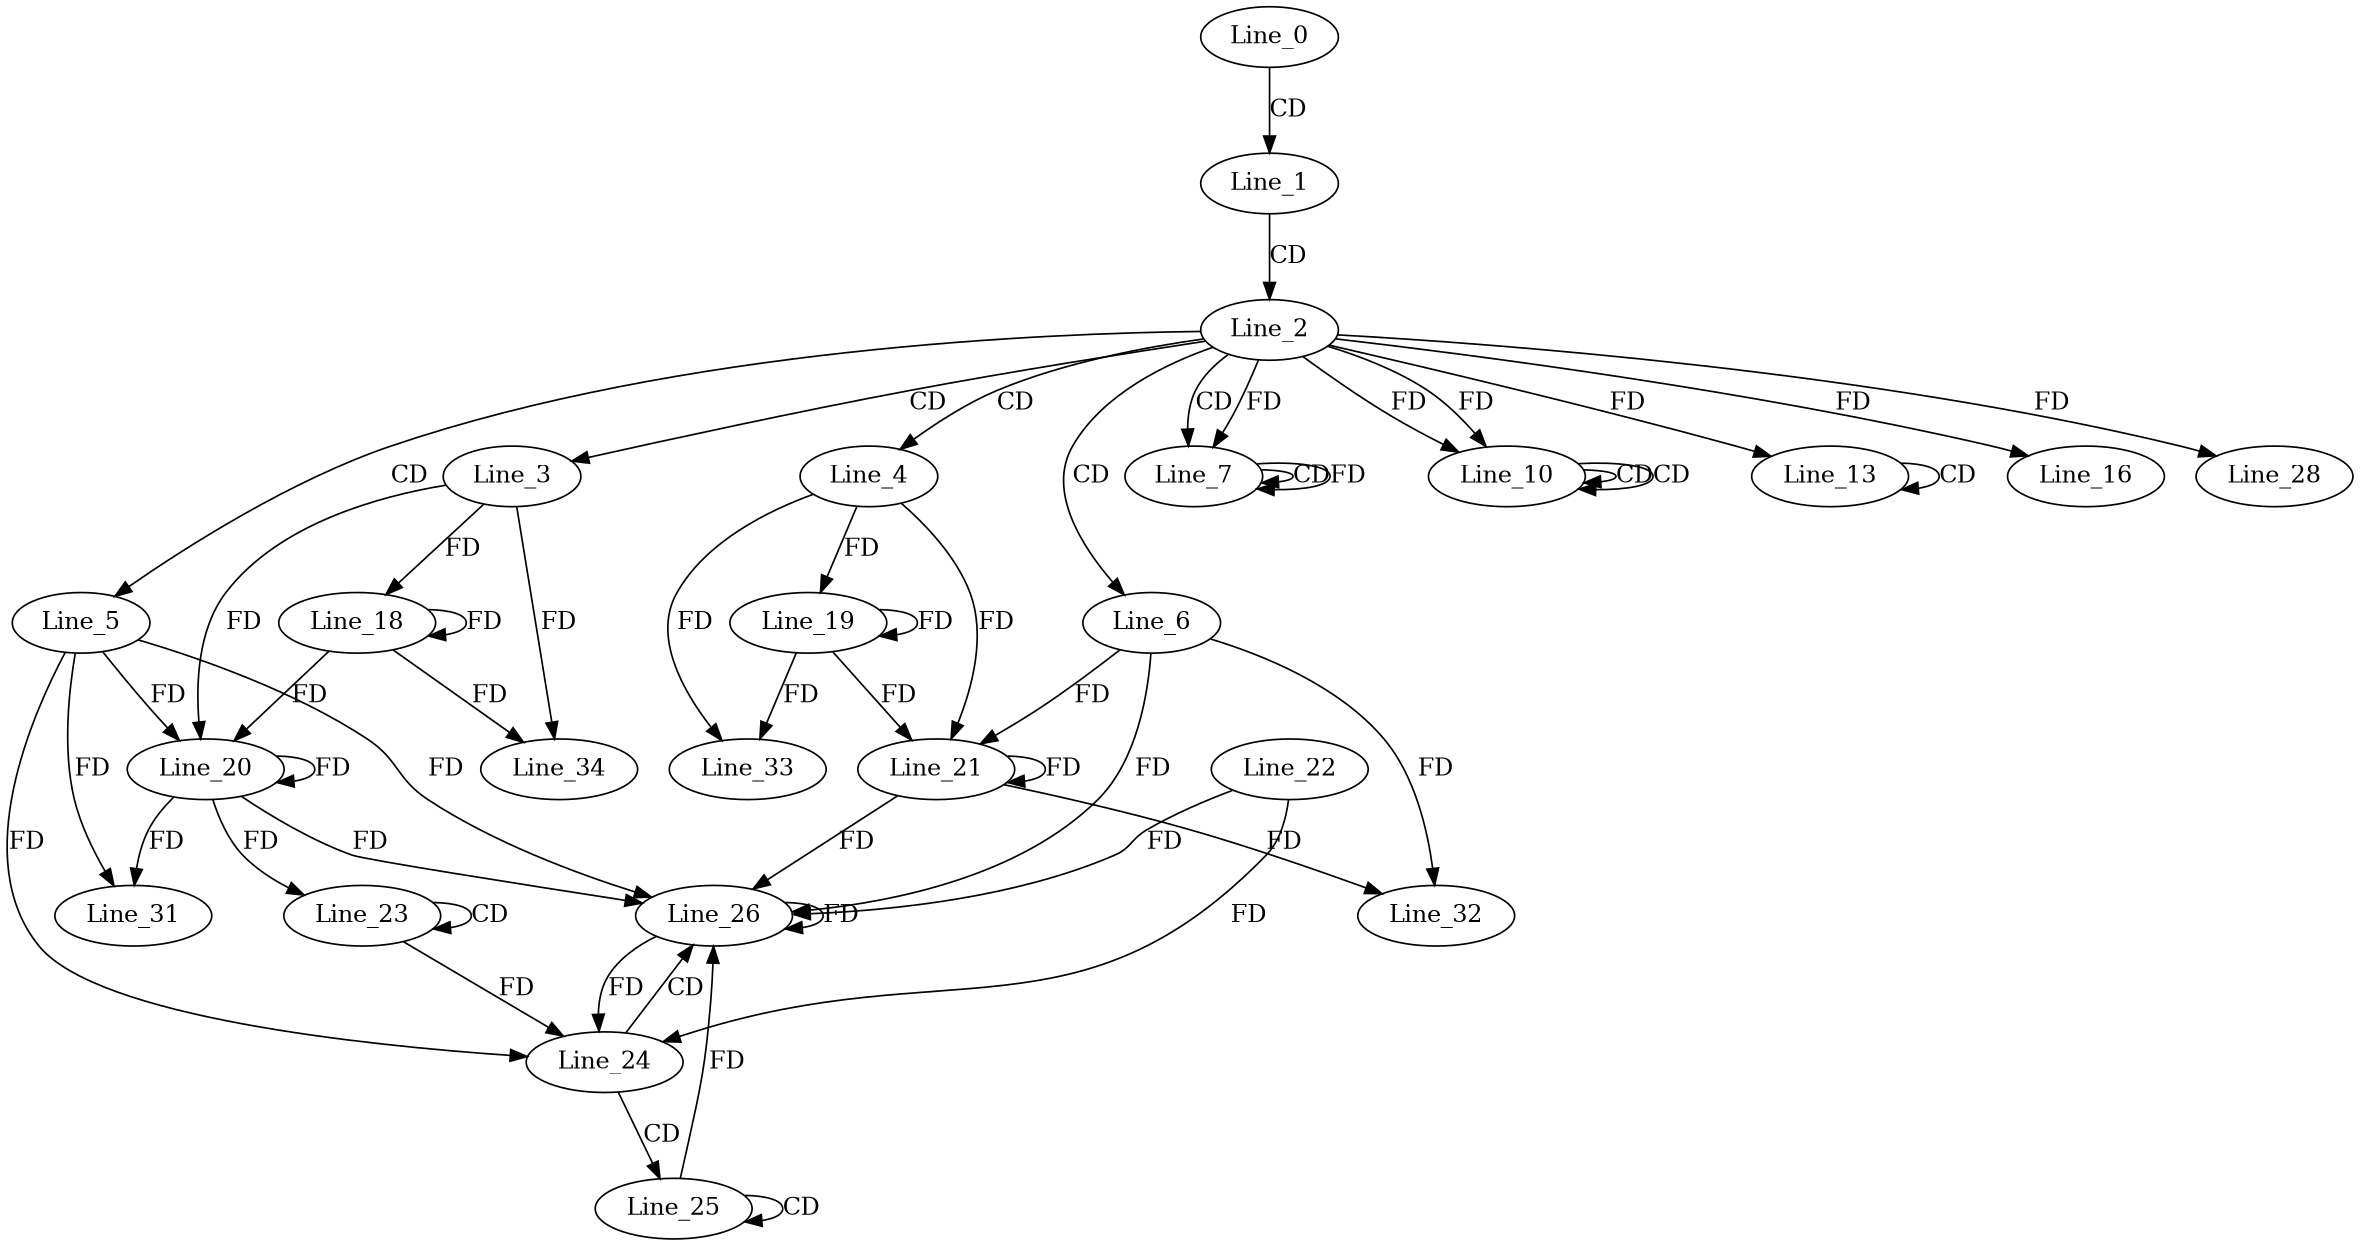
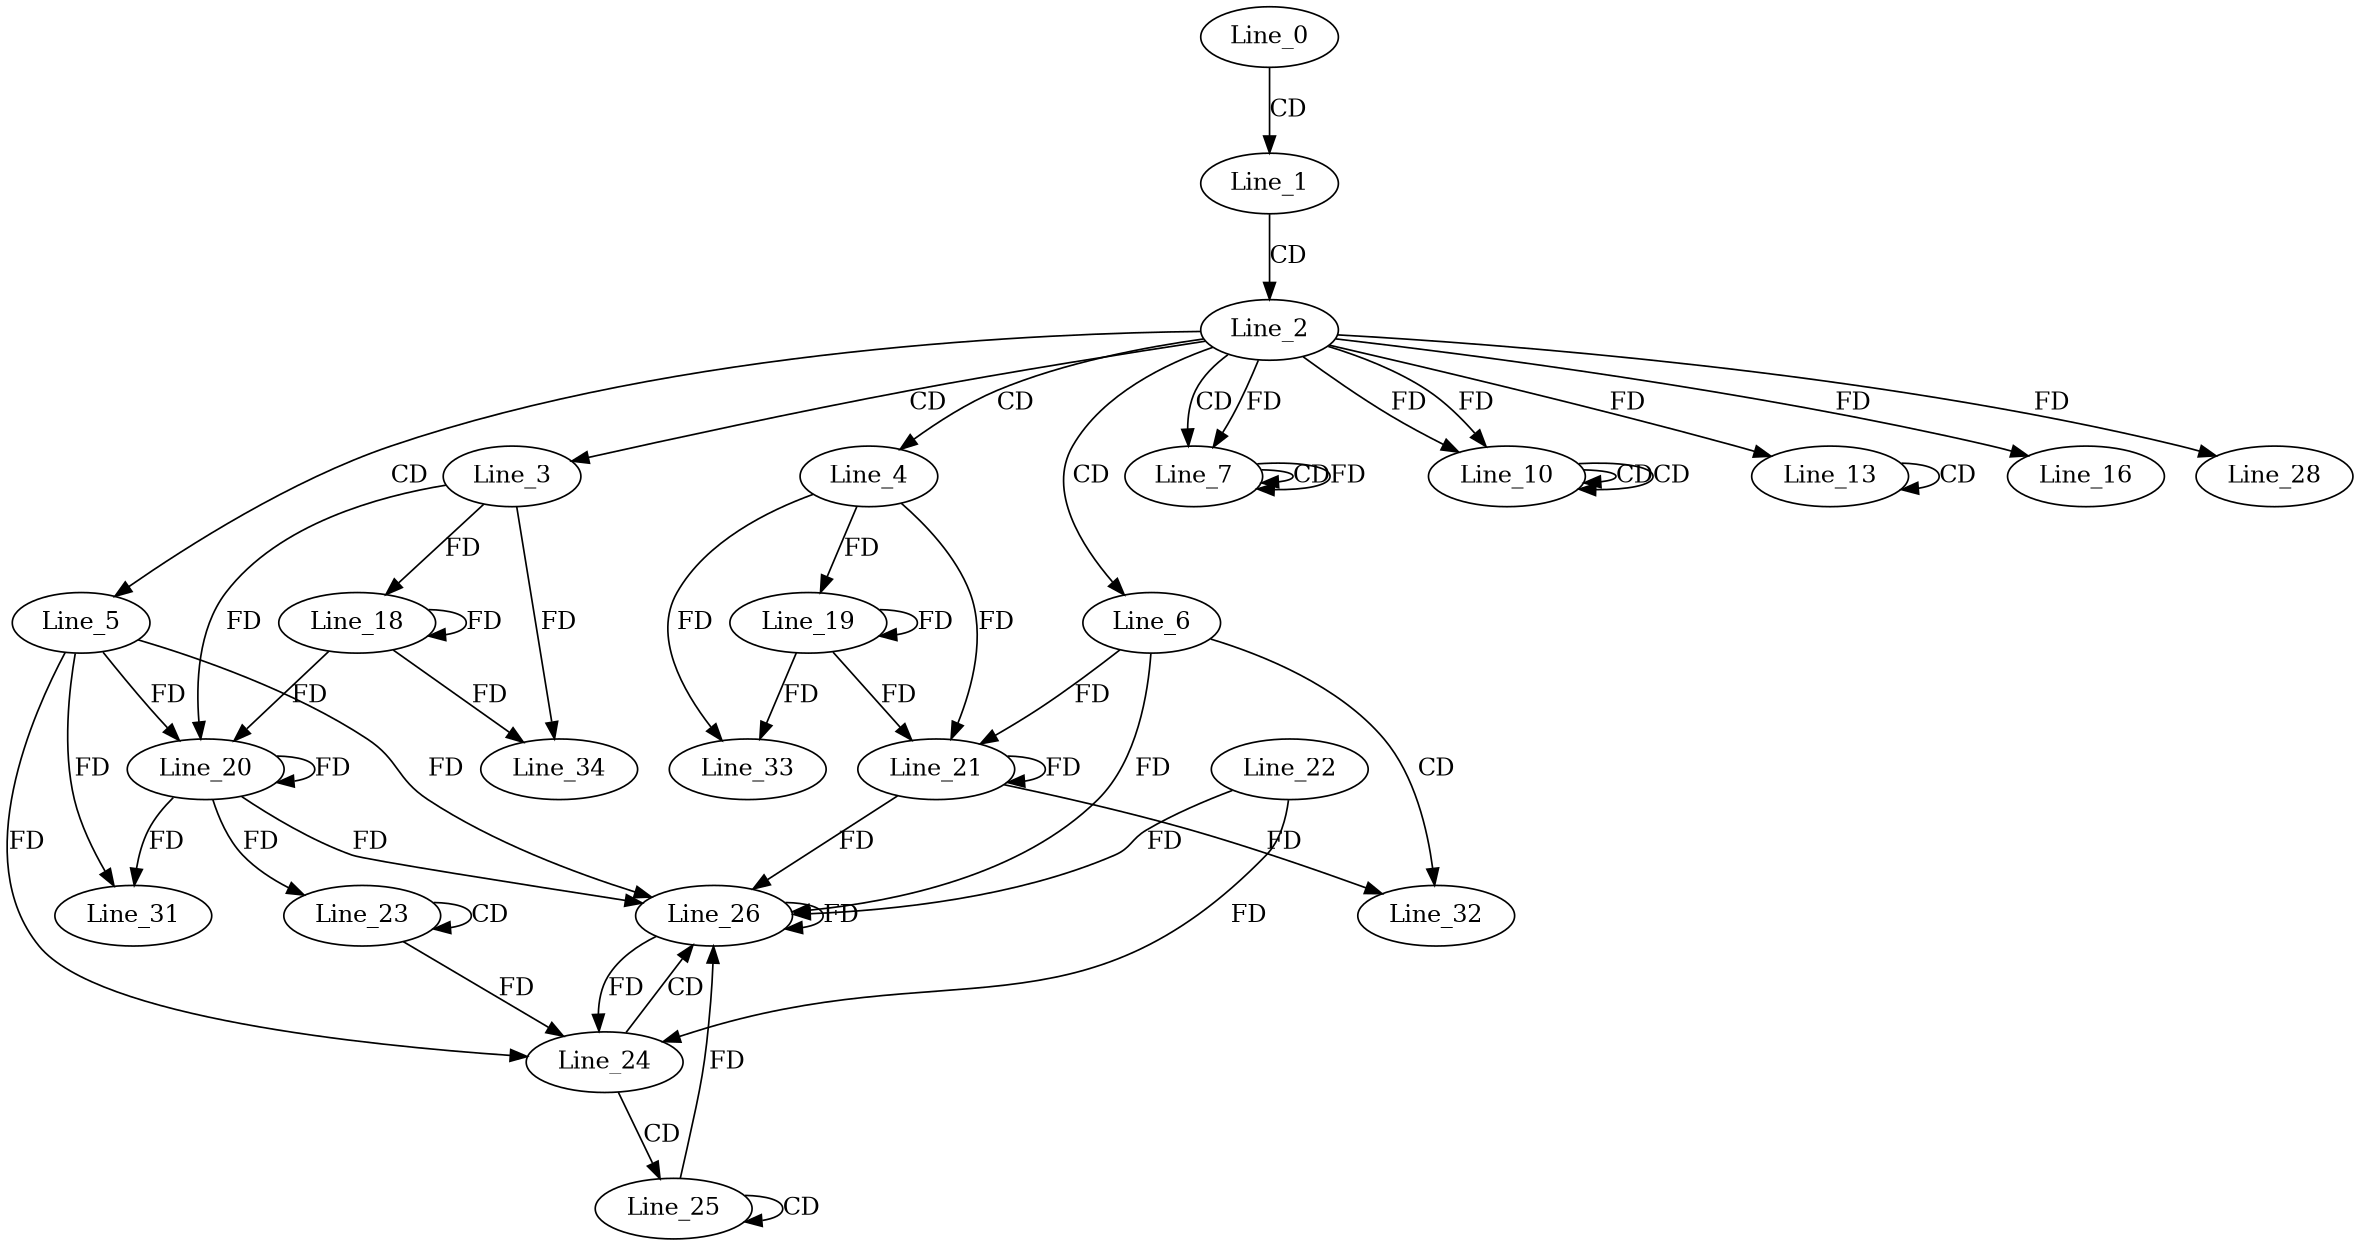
  digraph {
    Line_0
    Line_1
    Line_2
    Line_3
    Line_4
    Line_5
    Line_6
    Line_7
    Line_10
    Line_13
    Line_16
    Line_28
    Line_18
    Line_20
    Line_34
    Line_19
    Line_21
    Line_33
    Line_26
    Line_31
    Line_24
    Line_32
    Line_23
    Line_25
    Line_22
    Line_0 -> Line_1 [label=CD]
    Line_1 -> Line_2 [label=CD]
    Line_2 -> Line_3 [label=CD]
    Line_2 -> Line_4 [label=CD]
    Line_2 -> Line_5 [label=CD]
    Line_2 -> Line_6 [label=CD]
    Line_2 -> Line_7 [label=CD]
    Line_2 -> Line_7 [label=FD]
    Line_2 -> Line_10 [label=FD]
    Line_2 -> Line_10 [label=FD]
    Line_2 -> Line_13 [label=FD]
    Line_2 -> Line_16 [label=FD]
    Line_2 -> Line_28 [label=FD]
    Line_3 -> Line_18 [label=FD]
    Line_3 -> Line_20 [label=FD]
    Line_3 -> Line_34 [label=FD]
    Line_4 -> Line_19 [label=FD]
    Line_4 -> Line_21 [label=FD]
    Line_4 -> Line_33 [label=FD]
    Line_5 -> Line_20 [label=FD]
    Line_5 -> Line_26 [label=FD]
    Line_5 -> Line_31 [label=FD]
    Line_5 -> Line_24 [label=FD]
    Line_6 -> Line_21 [label=FD]
    Line_6 -> Line_26 [label=FD]
-   Line_6 -> Line_32 [label=FD]
+   Line_6 -> Line_32 [label=CD]
    Line_7 -> Line_7 [label=CD]
    Line_7 -> Line_7 [label=FD]
    Line_10 -> Line_10 [label=CD]
    Line_10 -> Line_10 [label=CD]
    Line_13 -> Line_13 [label=CD]
    Line_18 -> Line_18 [label=FD]
    Line_18 -> Line_20 [label=FD]
    Line_18 -> Line_34 [label=FD]
    Line_20 -> Line_20 [label=FD]
    Line_20 -> Line_26 [label=FD]
    Line_20 -> Line_31 [label=FD]
    Line_20 -> Line_23 [label=FD]
    Line_19 -> Line_19 [label=FD]
    Line_19 -> Line_21 [label=FD]
    Line_19 -> Line_33 [label=FD]
    Line_21 -> Line_21 [label=FD]
    Line_21 -> Line_26 [label=FD]
    Line_21 -> Line_32 [label=FD]
    Line_26 -> Line_26 [label=FD]
    Line_26 -> Line_24 [label=FD]
    Line_24 -> Line_26 [label=CD]
    Line_24 -> Line_25 [label=CD]
    Line_23 -> Line_24 [label=FD]
    Line_23 -> Line_23 [label=CD]
    Line_25 -> Line_26 [label=FD]
    Line_25 -> Line_25 [label=CD]
    Line_22 -> Line_26 [label=FD]
    Line_22 -> Line_24 [label=FD]
  }
